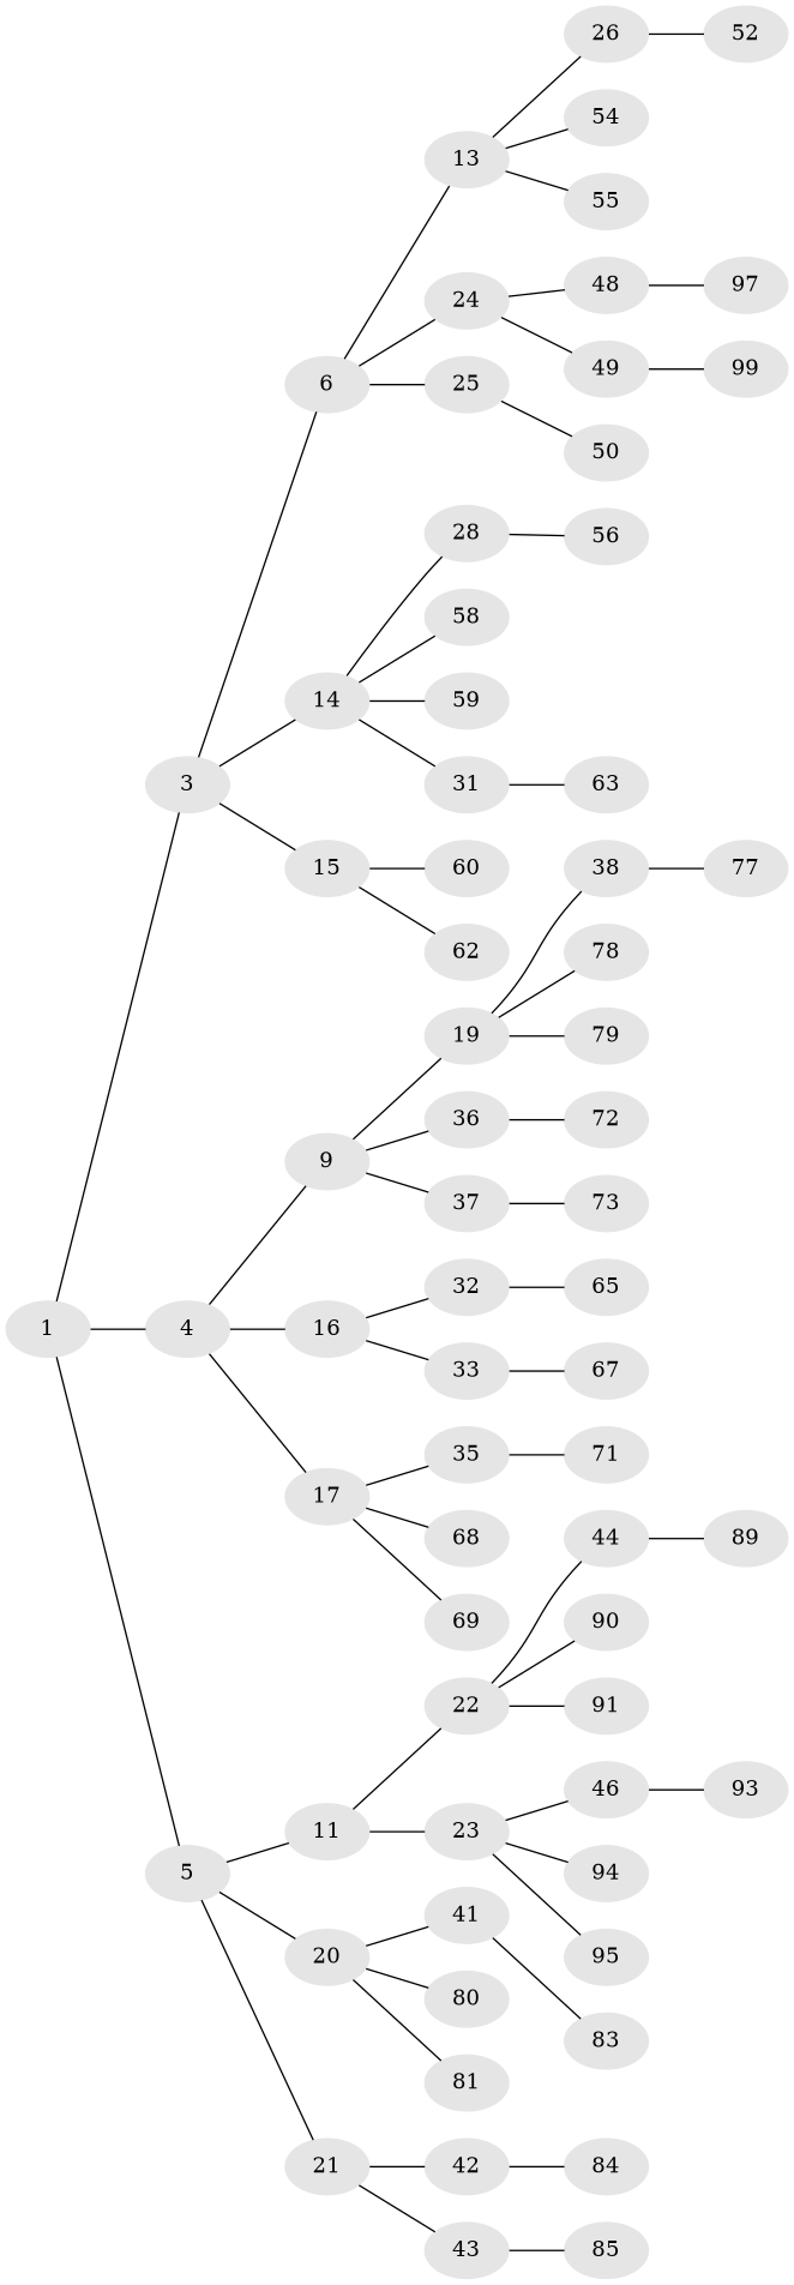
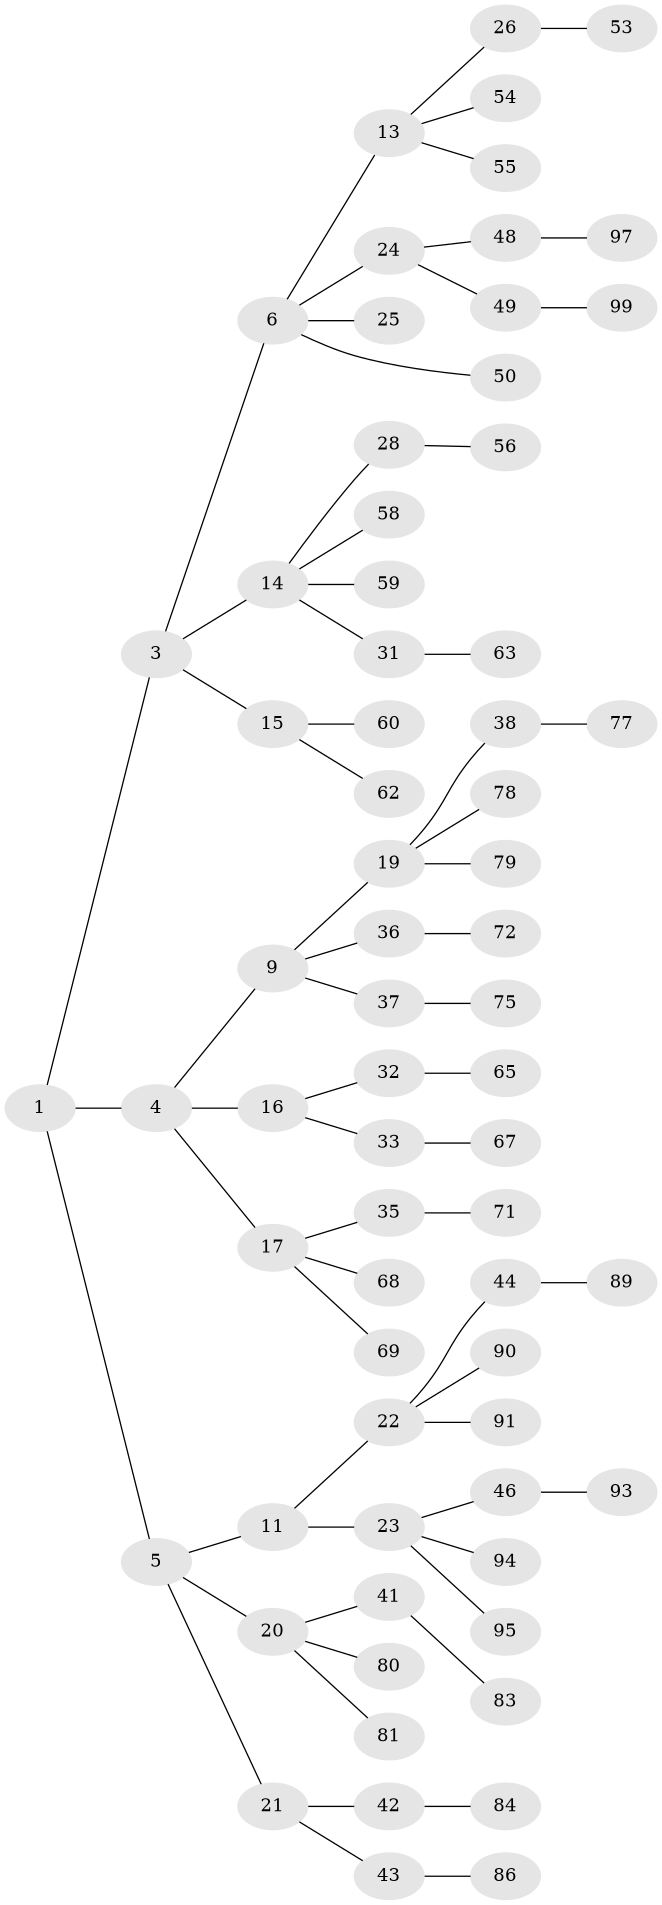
  graph {
    rankdir=LR
    node [color=gray90 style=filled latent=0.2]
    1 [super="+2" latent=""]
    3 [latent=1 super="+7"]
    4 [latent=0.5 super="+8"]
    5 [latent=0.5 super="+10"]
    6 [latent=0.5 super="+12"]
    14 [latent=0.333333 super="+29"]
    15 [latent=0.333333 super="+30"]
    9 [latent=0.333333 super="+18"]
    16 [latent=0.25]
    17 [latent=0.25 super="+34"]
    11 [latent=0.333333]
    20 [latent=0.25 super="+40"]
    21 [latent=0.25]
    13 [latent=0.333333 super="+27"]
    24 [latent=0.25]
    25 [latent=0.25 super="+51"]
    28 [latent=0.25 super="+57"]
    58
    59
    31 [latent=0.25 super="+62"]
    60
    n22 [label=62]
    19 [latent=0.25 super="+39"]
    36 [super="+73"]
    37 [super="+74"]
    32 [super="+64"]
    33 [super="+66"]
    35 [super="+70"]
    68 [latent=0.166667]
    69 [latent=0.166667]
    22 [latent=0.25 super="+45"]
    23 [latent=0.25 super="+47"]
    41 [super="+82"]
    80 [latent=0.166667]
    81 [latent=0.166667]
    42 [super="+85"]
    43 [super="+87"]
    26 [latent=0.25 super="+53"]
    54
    55
    48 [super="+96"]
    49 [super="+98"]
    50 [super="+100"]
    38 [super="+76"]
    78 [latent=0.166667]
    79 [latent=0.166667]
    72 [latent=0.166667]
-   75 [latent=0.166667 label=73]
+   75 [latent=0.166667]
    44 [super="+88"]
    90 [latent=0.166667]
    91 [latent=0.166667]
    46 [super="+92"]
    94 [latent=0.166667]
    95 [latent=0.166667]
-   52
+   52 [label=53]
    56
    63
    65 [latent=0.166667]
    67 [latent=0.166667]
    71 [latent=0.166667]
    77 [latent=0.166667]
    83 [latent=0.166667]
    84 [latent=0.166667]
-   86 [latent=0.166667 label=85]
+   86 [latent=0.166667]
    89 [latent=0.166667]
    93 [latent=0.166667]
    97 [latent=0.166667]
    99 [latent=0.166667]
    1 -- 3
    1 -- 4
    1 -- 5
    3 -- 6
    3 -- 14
    3 -- 15
    4 -- 9
    4 -- 16
    4 -- 17
    5 -- 11
    5 -- 20
    5 -- 21
    6 -- 13
    6 -- 24
    6 -- 25
    14 -- 28
    14 -- 58
    14 -- 59
    14 -- 31
    15 -- 60
    15 -- n22
    9 -- 19
    9 -- 36
    9 -- 37
    16 -- 32
    16 -- 33
    17 -- 35
    17 -- 68
    17 -- 69
    11 -- 22
    11 -- 23
    20 -- 41
    20 -- 80
    20 -- 81
    21 -- 42
    21 -- 43
    13 -- 26
    13 -- 54
    13 -- 55
    24 -- 48
    24 -- 49
-   25 -- 50
+   6 -- 50
    28 -- 56
    31 -- 63
    19 -- 38
    19 -- 78
    19 -- 79
    36 -- 72
    37 -- 75
    32 -- 65
    33 -- 67
    35 -- 71
    22 -- 44
    22 -- 90
    22 -- 91
    23 -- 46
    23 -- 94
    23 -- 95
    41 -- 83
    42 -- 84
    43 -- 86
    26 -- 52
    48 -- 97
    49 -- 99
    38 -- 77
    44 -- 89
    46 -- 93
  }
